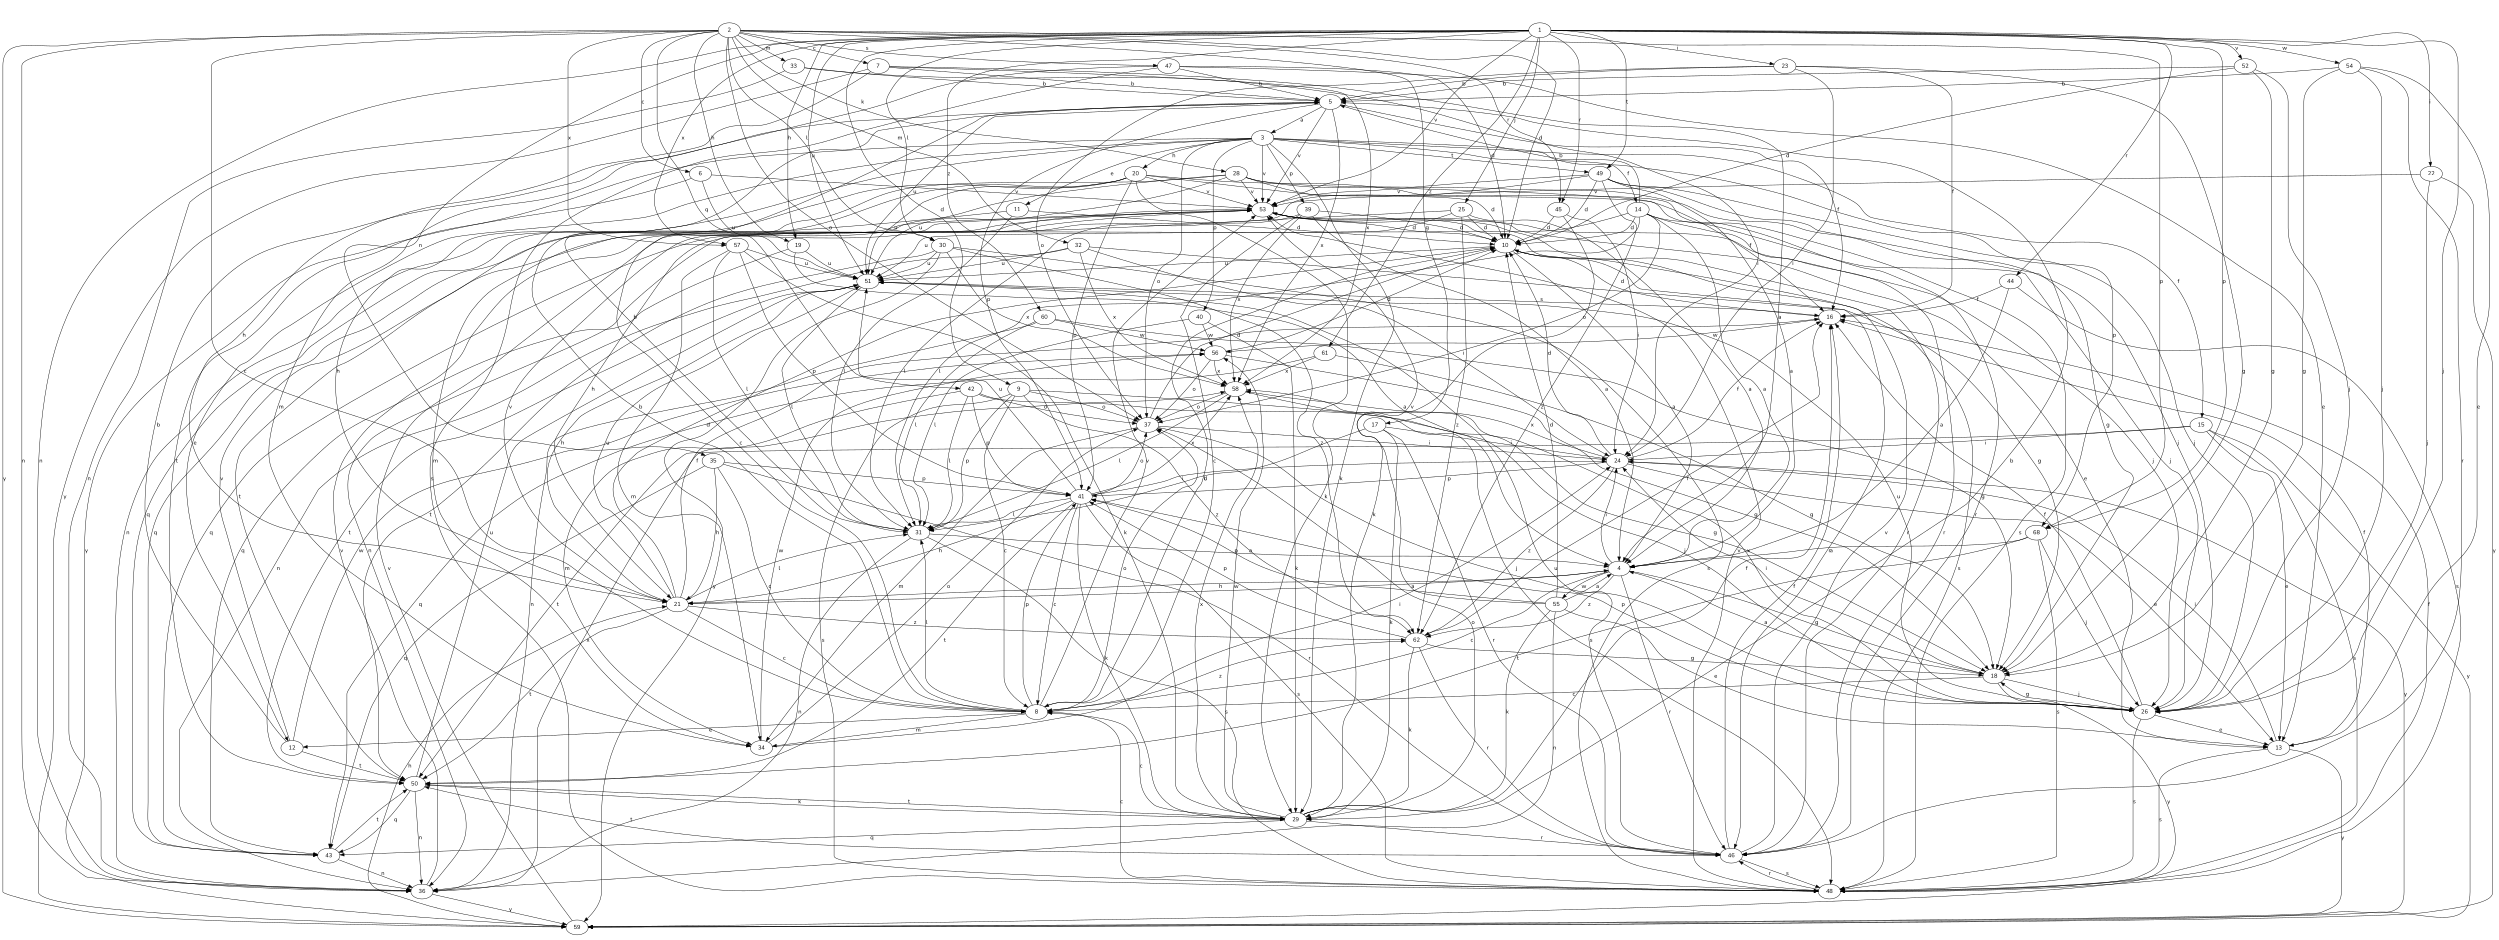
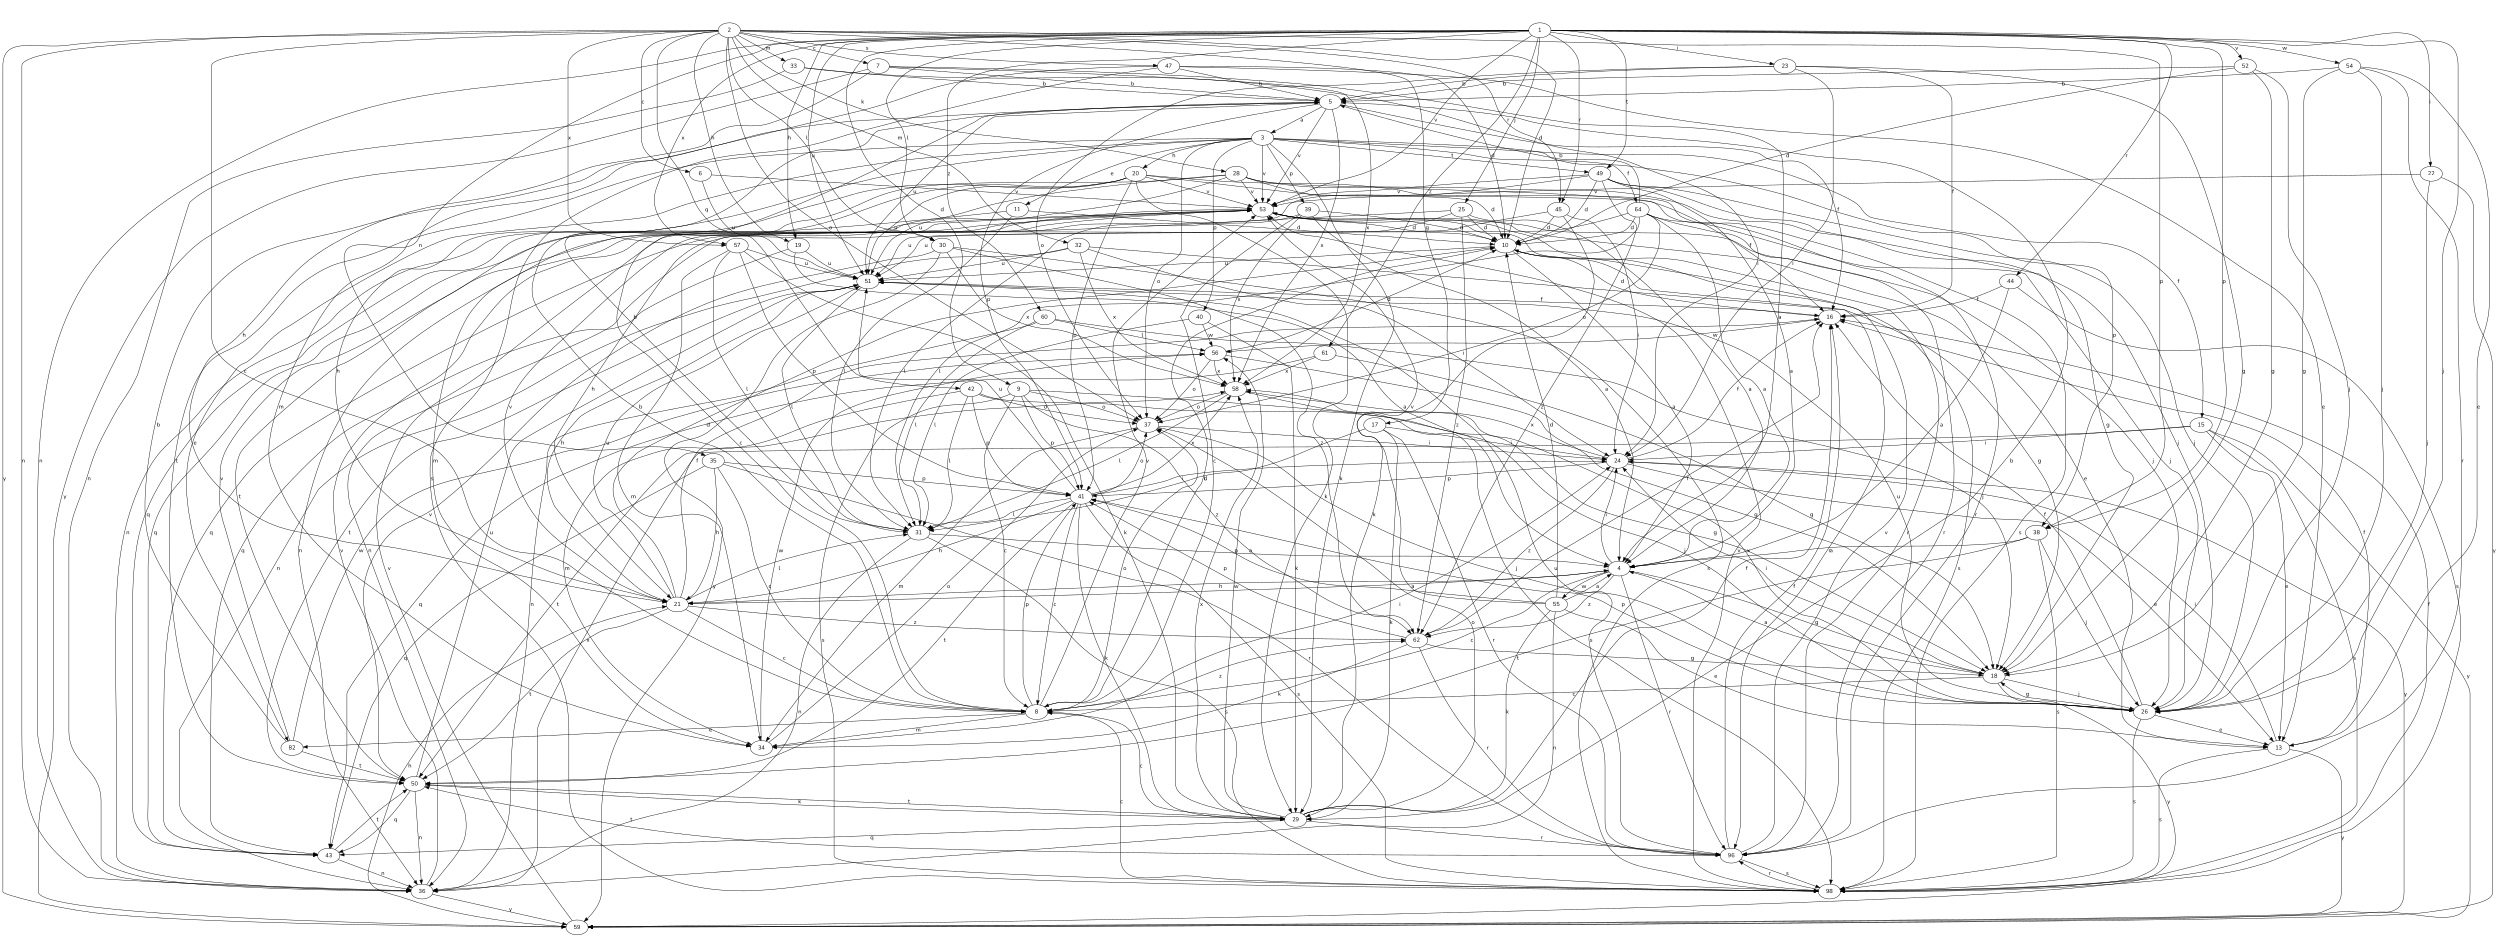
  strict digraph {
    fontname=Nunito
    node [fontname=Nunito]
    edge [fontname=Nunito]
    5
    3
    41
    16
    53
    51
    58
-   14
+   14 [label=64]
    21
-   38 [label=68]
+   38
    39
    49
-   12
+   12 [label=82]
    29
    20
    11
    37
    15
    40
    50
    8
    24
-   48
+   48 [label=98]
    31
    10
    56
-   46
+   46 [label=96]
    26
    43
    36
    13
    4
    62
    18
    34
    59
    7
    55
    19
    25
    44
    23
    33
    47
    52
    54
    2
    6
    28
    45
    17
    32
    42
    57
    30
    9
    35
    1
    60
    61
    22
    5 -> 3 [label=a]
    5 -> 41 [label=p]
    5 -> 16 [label=f]
    5 -> 53 [label=v]
    5 -> 51 [label=u]
    5 -> 58 [label=x]
    3 -> 53 [label=v]
    3 -> 14 [label=f]
    3 -> 21 [label=h]
    3 -> 38 [label=p]
    3 -> 39 [label=p]
    3 -> 49 [label=t]
    3 -> 12 [label=e]
    3 -> 29 [label=k]
    3 -> 20 [label=h]
    3 -> 11 [label=e]
    3 -> 37 [label=o]
    3 -> 15 [label=f]
    3 -> 40 [label=p]
    3 -> 50 [label=t]
    41 -> 51 [label=u]
    41 -> 58 [label=x]
    41 -> 21 [label=h]
    41 -> 29 [label=k]
    41 -> 37 [label=o]
    41 -> 50 [label=t]
    41 -> 8 [label=c]
    41 -> 24 [label=i]
    41 -> 48 [label=s]
    41 -> 31 [label=l]
    16 -> 10 [label=d]
    16 -> 56 [label=w]
    53 -> 10 [label=d]
    53 -> 46 [label=r]
    53 -> 26 [label=j]
    53 -> 43 [label=q]
+   53 -> 36 [label=n]
    53 -> 13 [label=e]
-   51 -> 16 [label=s]
+   51 -> 16 [label=f]
    51 -> 21 [label=h]
    51 -> 50 [label=t]
    51 -> 31 [label=l]
    58 -> 37 [label=o]
    58 -> 48 [label=s]
    58 -> 31 [label=l]
    14 -> 5 [label=b]
    14 -> 51 [label=u]
    14 -> 37 [label=o]
    14 -> 31 [label=l]
    14 -> 10 [label=d]
    14 -> 46 [label=r]
    14 -> 26 [label=j]
    14 -> 4 [label=a]
    21 -> 16 [label=f]
    21 -> 53 [label=v]
    21 -> 51 [label=u]
    21 -> 50 [label=t]
    21 -> 8 [label=c]
    21 -> 31 [label=l]
    21 -> 10 [label=d]
    21 -> 4 [label=a]
    21 -> 62 [label=z]
    38 -> 50 [label=t]
    38 -> 48 [label=s]
    38 -> 26 [label=j]
    38 -> 4 [label=a]
    39 -> 58 [label=x]
    39 -> 8 [label=c]
    39 -> 31 [label=l]
    39 -> 10 [label=d]
    39 -> 4 [label=a]
    49 -> 53 [label=v]
    49 -> 21 [label=h]
    49 -> 10 [label=d]
    49 -> 26 [label=j]
    49 -> 4 [label=a]
    49 -> 62 [label=z]
    49 -> 18 [label=g]
    12 -> 5 [label=b]
    12 -> 53 [label=v]
    12 -> 50 [label=t]
    12 -> 56 [label=w]
    29 -> 5 [label=b]
    29 -> 16 [label=f]
    29 -> 58 [label=x]
    29 -> 37 [label=o]
    29 -> 50 [label=t]
    29 -> 8 [label=c]
    29 -> 56 [label=w]
    29 -> 46 [label=r]
    29 -> 43 [label=q]
    20 -> 41 [label=p]
    20 -> 53 [label=v]
    20 -> 51 [label=u]
    20 -> 29 [label=k]
    20 -> 8 [label=c]
    20 -> 48 [label=s]
    20 -> 46 [label=r]
    20 -> 36 [label=n]
    11 -> 50 [label=t]
    11 -> 31 [label=l]
    11 -> 10 [label=d]
    37 -> 24 [label=i]
-   37 -> 10 [label=d]
    37 -> 26 [label=j]
    37 -> 34 [label=m]
    15 -> 50 [label=t]
    15 -> 24 [label=i]
    15 -> 48 [label=s]
    15 -> 13 [label=e]
    15 -> 59 [label=y]
    40 -> 29 [label=k]
    40 -> 31 [label=l]
    40 -> 56 [label=w]
    50 -> 51 [label=u]
    50 -> 29 [label=k]
    50 -> 43 [label=q]
    50 -> 36 [label=n]
    8 -> 5 [label=b]
    8 -> 41 [label=p]
    8 -> 53 [label=v]
    8 -> 12 [label=e]
    8 -> 37 [label=o]
-   8 -> 31 [label=l]
    8 -> 10 [label=d]
    8 -> 62 [label=z]
    8 -> 34 [label=m]
    24 -> 41 [label=p]
    24 -> 16 [label=f]
    24 -> 58 [label=x]
-   24 -> 10 [label=d]
    24 -> 13 [label=e]
    24 -> 62 [label=z]
    24 -> 59 [label=y]
    48 -> 16 [label=f]
    48 -> 53 [label=v]
    48 -> 8 [label=c]
    48 -> 46 [label=r]
    31 -> 5 [label=b]
    31 -> 48 [label=s]
    31 -> 36 [label=n]
    31 -> 4 [label=a]
    10 -> 51 [label=u]
    10 -> 48 [label=s]
    10 -> 46 [label=r]
    10 -> 4 [label=a]
    56 -> 58 [label=x]
    56 -> 37 [label=o]
    56 -> 10 [label=d]
    56 -> 18 [label=g]
    46 -> 16 [label=f]
    46 -> 53 [label=v]
    46 -> 51 [label=u]
    46 -> 50 [label=t]
    46 -> 48 [label=s]
    26 -> 41 [label=p]
    26 -> 16 [label=f]
    26 -> 51 [label=u]
    26 -> 58 [label=x]
    26 -> 48 [label=s]
    26 -> 13 [label=e]
    26 -> 18 [label=g]
    43 -> 50 [label=t]
    43 -> 36 [label=n]
    36 -> 53 [label=v]
    36 -> 58 [label=x]
    36 -> 59 [label=y]
    13 -> 16 [label=f]
    13 -> 24 [label=i]
    13 -> 48 [label=s]
    13 -> 59 [label=y]
    4 -> 21 [label=h]
    4 -> 8 [label=c]
    4 -> 24 [label=i]
    4 -> 46 [label=r]
    4 -> 62 [label=z]
    4 -> 18 [label=g]
    4 -> 55 [label=w]
    62 -> 41 [label=p]
    62 -> 16 [label=f]
-   62 -> 29 [label=k]
+   62 -> 34 [label=k]
    62 -> 46 [label=r]
    62 -> 18 [label=g]
    18 -> 8 [label=c]
    18 -> 24 [label=i]
    18 -> 26 [label=j]
    18 -> 4 [label=a]
    18 -> 59 [label=y]
    34 -> 37 [label=o]
    34 -> 24 [label=i]
    34 -> 56 [label=w]
    59 -> 53 [label=v]
    59 -> 21 [label=h]
    7 -> 5 [label=b]
    7 -> 58 [label=x]
    7 -> 21 [label=h]
    7 -> 4 [label=a]
    7 -> 59 [label=y]
    55 -> 41 [label=p]
    55 -> 53 [label=v]
    55 -> 29 [label=k]
    55 -> 10 [label=d]
    55 -> 36 [label=n]
    55 -> 13 [label=e]
    55 -> 4 [label=a]
    19 -> 51 [label=u]
    19 -> 43 [label=q]
    19 -> 4 [label=a]
    25 -> 10 [label=d]
    25 -> 43 [label=q]
    25 -> 36 [label=n]
    25 -> 4 [label=a]
    25 -> 62 [label=z]
    44 -> 16 [label=f]
    44 -> 48 [label=s]
    44 -> 4 [label=a]
    23 -> 5 [label=b]
    23 -> 16 [label=f]
    23 -> 37 [label=o]
    23 -> 24 [label=i]
    23 -> 18 [label=g]
    33 -> 5 [label=b]
    33 -> 24 [label=i]
    33 -> 36 [label=n]
    47 -> 5 [label=b]
    47 -> 48 [label=s]
    47 -> 10 [label=d]
    47 -> 13 [label=e]
    47 -> 34 [label=m]
    52 -> 5 [label=b]
    52 -> 10 [label=d]
    52 -> 26 [label=j]
    52 -> 18 [label=g]
    54 -> 5 [label=b]
    54 -> 46 [label=r]
    54 -> 26 [label=j]
    54 -> 13 [label=e]
    54 -> 18 [label=g]
    2 -> 38 [label=p]
    2 -> 37 [label=o]
    2 -> 8 [label=c]
    2 -> 10 [label=d]
    2 -> 36 [label=n]
    2 -> 59 [label=y]
    2 -> 7 [label=c]
    2 -> 19 [label=h]
    2 -> 33 [label=m]
    2 -> 47 [label=s]
    2 -> 6 [label=c]
    2 -> 28 [label=k]
    2 -> 45 [label=r]
    2 -> 17 [label=g]
    2 -> 32 [label=m]
    2 -> 42 [label=q]
    2 -> 57 [label=x]
    2 -> 30 [label=l]
    6 -> 53 [label=v]
    6 -> 51 [label=u]
-   6 -> 59 [label=y]
    28 -> 16 [label=f]
    28 -> 53 [label=v]
    28 -> 51 [label=u]
    28 -> 10 [label=d]
    28 -> 26 [label=j]
    28 -> 43 [label=q]
    28 -> 34 [label=m]
-   30 -> 51 [label=u]
+   45 -> 51 [label=u]
    45 -> 29 [label=k]
    45 -> 24 [label=i]
    45 -> 10 [label=d]
    17 -> 29 [label=k]
    17 -> 24 [label=i]
    17 -> 31 [label=l]
    17 -> 46 [label=r]
    32 -> 51 [label=u]
    32 -> 58 [label=x]
    32 -> 24 [label=i]
    32 -> 36 [label=n]
    32 -> 18 [label=g]
    42 -> 41 [label=p]
    42 -> 37 [label=o]
    42 -> 31 [label=l]
    42 -> 18 [label=g]
    42 -> 34 [label=m]
    57 -> 41 [label=p]
    57 -> 51 [label=u]
    57 -> 29 [label=k]
    57 -> 31 [label=l]
    57 -> 34 [label=m]
    30 -> 58 [label=x]
-   30 -> 50 [label=t]
+   30 -> 50 [label=v]
    30 -> 48 [label=s]
    30 -> 62 [label=z]
    30 -> 59 [label=y]
-   9 -> 31 [label=p]
+   9 -> 41 [label=p]
    9 -> 37 [label=o]
    9 -> 8 [label=c]
    9 -> 48 [label=s]
    9 -> 26 [label=j]
    9 -> 62 [label=z]
    35 -> 41 [label=p]
    35 -> 21 [label=h]
    35 -> 8 [label=c]
    35 -> 46 [label=r]
    35 -> 43 [label=q]
    1 -> 53 [label=v]
    1 -> 51 [label=u]
    1 -> 38 [label=p]
    1 -> 49 [label=t]
    1 -> 26 [label=j]
    1 -> 36 [label=n]
    1 -> 19 [label=h]
    1 -> 25 [label=j]
    1 -> 44 [label=r]
    1 -> 23 [label=i]
    1 -> 52 [label=v]
    1 -> 54 [label=w]
    1 -> 45 [label=r]
    1 -> 57 [label=x]
    1 -> 30 [label=l]
    1 -> 9 [label=d]
    1 -> 35 [label=n]
    1 -> 60 [label=z]
    1 -> 61 [label=z]
    1 -> 22 [label=i]
    60 -> 31 [label=l]
-   60 -> 56 [label=w]
+   60 -> 56 [label=l]
    60 -> 36 [label=n]
-   60 -> 18 [label=g]
+   60 -> 18 [label=j]
    61 -> 58 [label=x]
    61 -> 43 [label=q]
    61 -> 18 [label=g]
    22 -> 53 [label=v]
    22 -> 26 [label=j]
    22 -> 59 [label=y]
  }
